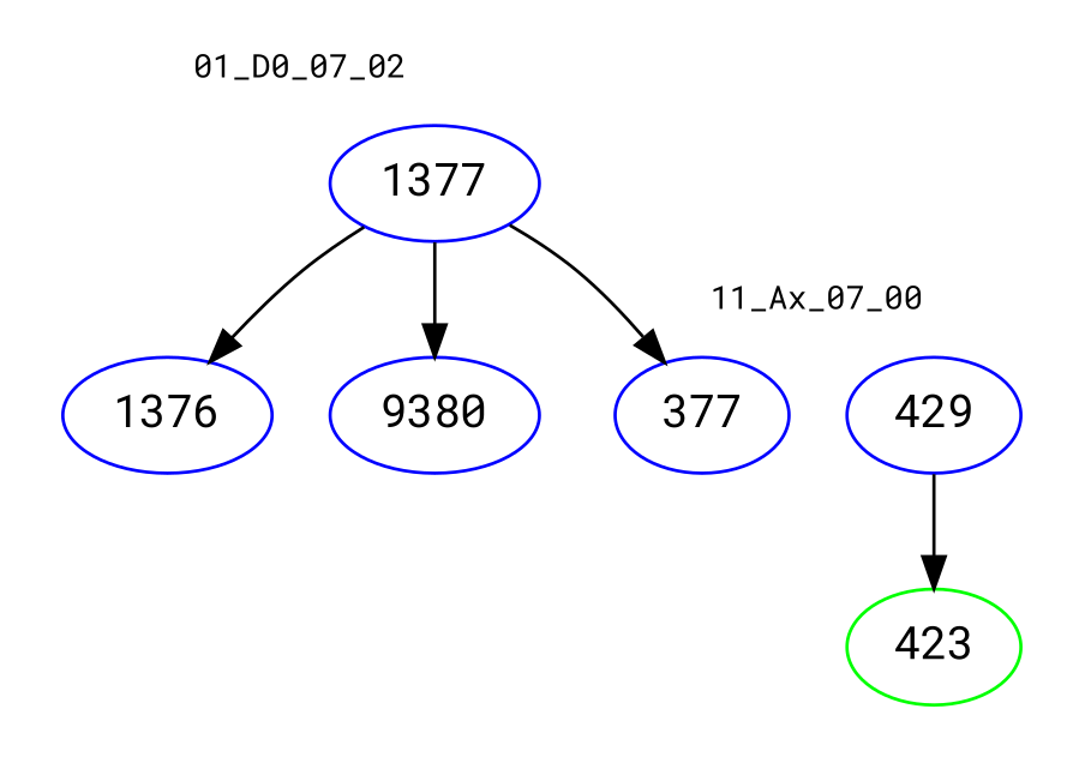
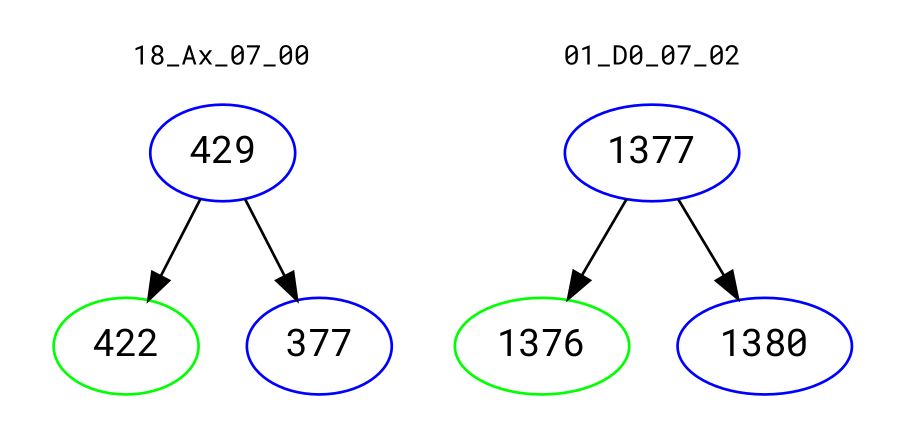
  digraph {
    fontname="Roboto Mono"
    node [color=blue fontname="Roboto Mono"]
    edge [color=black fontname="Roboto Mono"]
    n1 [label=429]
-   n2 [color=green label=423]
+   n2 [color=green label=422]
    n3 [label=377]
    n4 [label=1377]
-   n5 [label=1376]
-   n6 [label=9380]
+   n5 [color=green label=1376]
+   n6 [label=1380]
    subgraph cluster_1 {
      color=white
      fontsize=10
-     label="11_Ax_07_00"
+     label="18_Ax_07_00"
      n1
      n2
      n3
    }
    subgraph cluster_2 {
      color=white
      fontsize=10
      label="01_D0_07_02"
      n4
      n5
      n6
    }
    n1 -> n2
-   n4 -> n3
+   n1 -> n3
    n4 -> n5
    n4 -> n6
  }
